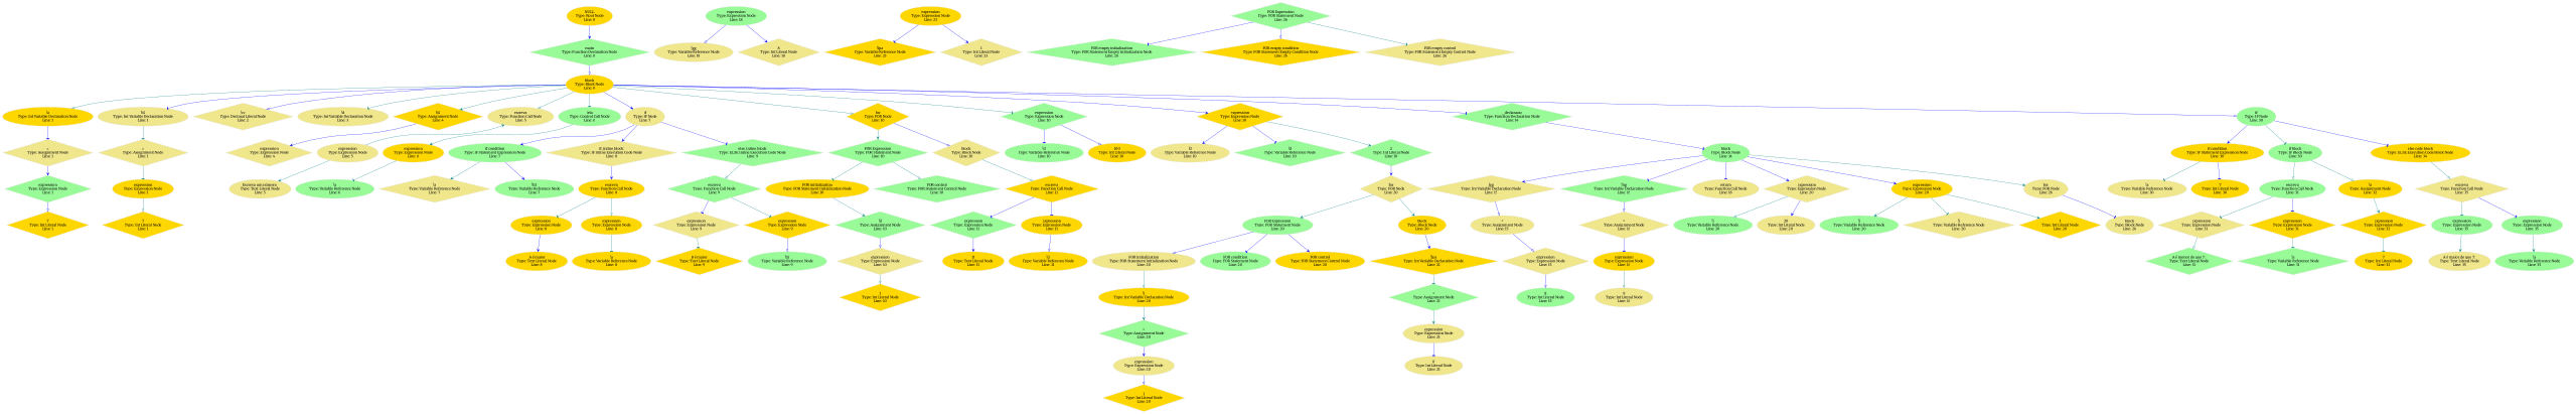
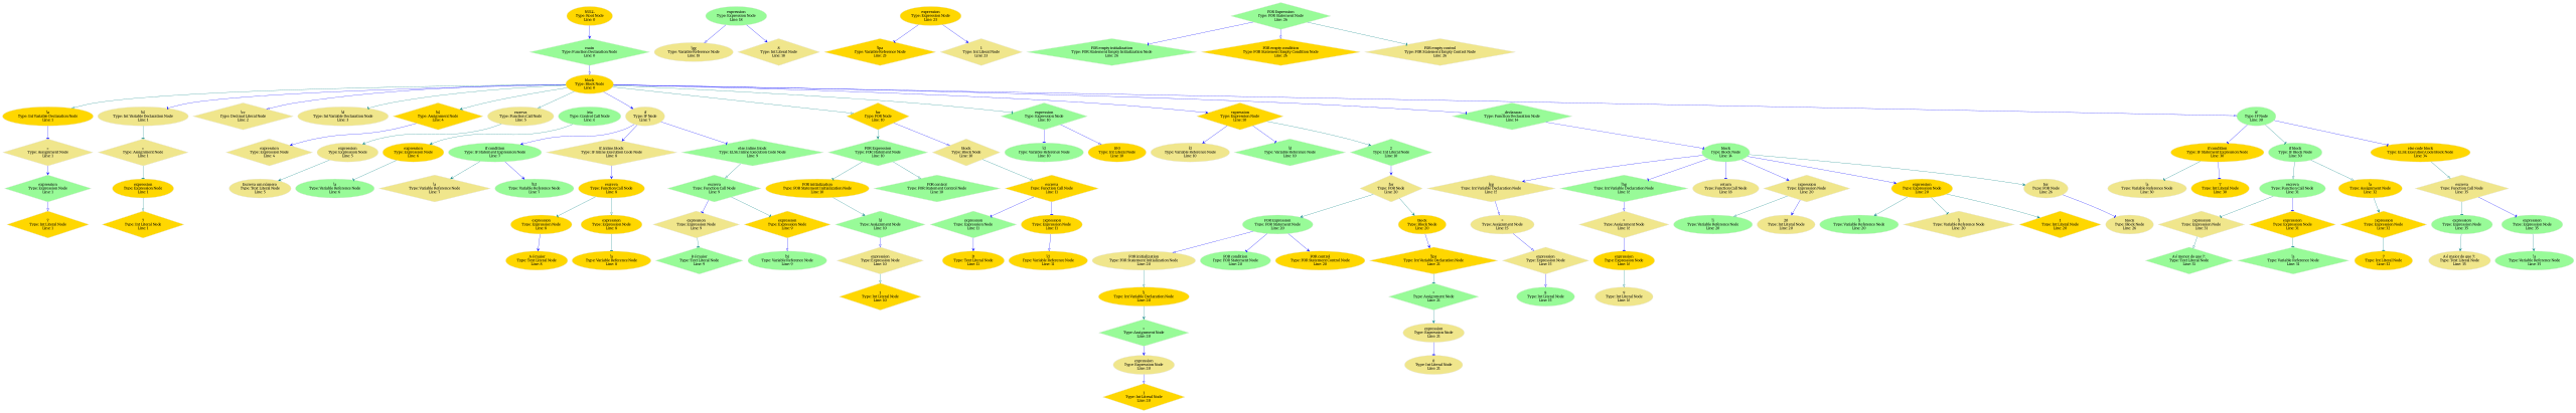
  digraph {
    fontname=Merriweather
    node [color="#E0E0E0" fillcolor=gold fontname=Merriweather shape=ellipse style=filled]
    edge [arrowhead=tee color=blue fontname=Merriweather]
    n1 [label="NULL\nType: Root Node\nLine: 0"]
    n2 [fillcolor=palegreen label="main\nType: Function Declaration Node\nLine: 0" shape=diamond]
    n3 [label="block\nType: Block Node\nLine: 0"]
    n4 [label="!a\nType: Int Variable Declaration Node\nLine: 1"]
    n5 [fillcolor=khaki label="!b2\nType: Int Variable Declaration Node\nLine: 1"]
    n6 [fillcolor=khaki label="!cc\nType: Decimal Literal Node\nLine: 2" shape=diamond]
    n7 [fillcolor=khaki label="!d\nType: Int Variable Declaration Node\nLine: 3"]
    n8 [label="!b2\nType: Assignment Node\nLine: 4" shape=diamond]
    n9 [fillcolor=khaki label="escreva\nType: Function Call Node\nLine: 5"]
    n10 [fillcolor=palegreen label="leia\nType: Control Call Node\nLine: 6"]
    n11 [fillcolor=khaki label="if\nType: IF Node\nLine: 7"]
    n12 [label="for\nType: FOR Node\nLine: 10" shape=diamond]
    n13 [fillcolor=palegreen label="expression\nType: Expression Node\nLine: 10" shape=diamond]
    n14 [label="expression\nType: Expression Node\nLine: 10" shape=diamond]
    n15 [fillcolor=palegreen label="__declaracao\nType: Function Declaration Node\nLine: 14" shape=diamond]
    n16 [fillcolor=palegreen label="if\nType: IF Node\nLine: 30"]
    n17 [fillcolor=khaki label="=\nType: Assignment Node\nLine: 1" shape=diamond]
    n18 [fillcolor=khaki label="=\nType: Assignment Node\nLine: 1" shape=diamond]
    n19 [fillcolor=khaki label="expression\nType: Expression Node\nLine: 4" shape=diamond]
    n20 [fillcolor=khaki label="expression\nType: Expression Node\nLine: 5"]
    n21 [label="expression\nType: Expression Node\nLine: 6"]
    n22 [fillcolor=palegreen label="if condition\nType: IF Statement Expression Node\nLine: 7"]
    n23 [fillcolor=khaki label="if_inline_block\nType: IF Inline Execution Code Node\nLine: 8" shape=diamond]
    n24 [fillcolor=palegreen label="else_inline_block\nType: ELSE Inline Execution Code Node\nLine: 9" shape=diamond]
    n25 [fillcolor=palegreen label="FOR Expression\nType: FOR Statement Node\nLine: 10" shape=diamond]
    n26 [fillcolor=khaki label="block\nType: Block Node\nLine: 10" shape=diamond]
    n27 [fillcolor=palegreen label="!d\nType: Variable Reference Node\nLine: 10"]
    n28 [label="100\nType: Int Literal Node\nLine: 10"]
    n29 [fillcolor=khaki label="!d\nType: Variable Reference Node\nLine: 10"]
    n30 [fillcolor=palegreen label="!d\nType: Variable Reference Node\nLine: 10" shape=diamond]
    n31 [fillcolor=palegreen label="2\nType: Int Literal Node\nLine: 10" shape=diamond]
    n32 [fillcolor=palegreen label="block\nType: Block Node\nLine: 14"]
    n33 [label="if condition\nType: IF Statement Expression Node\nLine: 30"]
    n34 [fillcolor=palegreen label="if block\nType: IF Block Node\nLine: 30"]
    n35 [label="else code block\nType: ELSE Execution Code Block Node\nLine: 34"]
    n36 [fillcolor=palegreen label="expression\nType: Expression Node\nLine: 1" shape=diamond]
    n37 [label="7\nType: Int Literal Node\nLine: 1" shape=diamond]
    n38 [label="expression\nType: Expression Node\nLine: 1"]
    n39 [label="7\nType: Int Literal Node\nLine: 1" shape=diamond]
    n40 [fillcolor=khaki label="Escreva um número \nType: Text Literal Node\nLine: 5"]
    n41 [fillcolor=palegreen label="!a\nType: Variable Reference Node\nLine: 6"]
    n42 [fillcolor=khaki label="!a\nType: Variable Reference Node\nLine: 7" shape=diamond]
    n43 [fillcolor=palegreen label="!b2\nType: Variable Reference Node\nLine: 7"]
    n44 [label="escreva\nType: Function Call Node\nLine: 8"]
    n45 [fillcolor=palegreen label="escreva\nType: Function Call Node\nLine: 9" shape=diamond]
    n46 [label="expression\nType: Expression Node\nLine: 8"]
    n47 [label="expression\nType: Expression Node\nLine: 8"]
    n48 [label=" A é maior\nType: Text Literal Node\nLine: 8"]
    n49 [label="!a\nType: Variable Reference Node\nLine: 8"]
    n50 [fillcolor=khaki label="expression\nType: Expression Node\nLine: 9" shape=diamond]
    n51 [label="expression\nType: Expression Node\nLine: 9" shape=diamond]
-   n52 [label="B é maior\nType: Text Literal Node\nLine: 9" shape=diamond]
+   n52 [fillcolor=palegreen label="B é maior\nType: Text Literal Node\nLine: 9" shape=diamond]
    n53 [fillcolor=palegreen label="!b2\nType: Variable Reference Node\nLine: 9"]
    n54 [label="FOR initialization\nType: FOR Statement Initialization Node\nLine: 10"]
    n55 [fillcolor=palegreen label="FOR control\nType: FOR Statement Control Node\nLine: 10" shape=diamond]
    n56 [label="escreva\nType: Function Call Node\nLine: 11" shape=diamond]
    n57 [fillcolor=palegreen label="!d\nType: Assignment Node\nLine: 10" shape=diamond]
    n58 [fillcolor=khaki label="expression\nType: Expression Node\nLine: 10" shape=diamond]
    n59 [label="1\nType: Int Literal Node\nLine: 10" shape=diamond]
    n60 [fillcolor=palegreen label="expression\nType: Expression Node\nLine: 11" shape=diamond]
    n61 [label="expression\nType: Expression Node\nLine: 11"]
    n62 [label="D\nType: Text Literal Node\nLine: 11"]
    n63 [label="!d\nType: Variable Reference Node\nLine: 11"]
    n64 [fillcolor=khaki label="for\nType: FOR Node\nLine: 20" shape=diamond]
    n65 [fillcolor=khaki label="!gg\nType: Int Variable Declaration Node\nLine: 15" shape=diamond]
    n66 [fillcolor=palegreen label="!hg\nType: Int Variable Declaration Node\nLine: 16" shape=diamond]
    n67 [fillcolor=khaki label="return\nType: Function Call Node\nLine: 18"]
    n68 [fillcolor=khaki label="expression\nType: Expression Node\nLine: 20" shape=diamond]
    n69 [label="expression\nType: Expression Node\nLine: 20"]
    n70 [fillcolor=khaki label="for\nType: FOR Node\nLine: 26"]
    n71 [fillcolor=khaki label="=\nType: Assignment Node\nLine: 15"]
    n72 [fillcolor=khaki label="=\nType: Assignment Node\nLine: 16" shape=diamond]
    n73 [fillcolor=palegreen label="FOR Expression\nType: FOR Statement Node\nLine: 20"]
    n74 [label="block\nType: Block Node\nLine: 20"]
    n75 [fillcolor=palegreen label="!i\nType: Variable Reference Node\nLine: 20"]
    n76 [fillcolor=khaki label="20\nType: Int Literal Node\nLine: 20"]
    n77 [fillcolor=palegreen label="!i\nType: Variable Reference Node\nLine: 20"]
    n78 [fillcolor=khaki label="!i\nType: Variable Reference Node\nLine: 20" shape=diamond]
    n79 [label="1\nType: Int Literal Node\nLine: 20" shape=diamond]
    n80 [fillcolor=khaki label="block\nType: Block Node\nLine: 26"]
    n81 [fillcolor=khaki label="expression\nType: Expression Node\nLine: 15" shape=diamond]
    n82 [fillcolor=palegreen label="8\nType: Int Literal Node\nLine: 15"]
    n83 [label="expression\nType: Expression Node\nLine: 16"]
    n84 [fillcolor=khaki label="9\nType: Int Literal Node\nLine: 16"]
    n85 [fillcolor=palegreen label="expression\nType: Expression Node\nLine: 18"]
    n86 [fillcolor=khaki label="!gg\nType: Variable Reference Node\nLine: 18"]
    n87 [fillcolor=khaki label="8\nType: Int Literal Node\nLine: 18" shape=diamond]
    n88 [fillcolor=khaki label="FOR initialization\nType: FOR Statement Initialization Node\nLine: 20"]
    n89 [fillcolor=palegreen label="FOR condition\nType: FOR Statement Node\nLine: 20"]
    n90 [label="FOR control\nType: FOR Statement Control Node\nLine: 20"]
    n91 [label="!lpa\nType: Int Variable Declaration Node\nLine: 21" shape=diamond]
    n92 [label="!i\nType: Int Variable Declaration Node\nLine: 20"]
    n93 [fillcolor=palegreen label="=\nType: Assignment Node\nLine: 20" shape=diamond]
    n94 [fillcolor=khaki label="expression\nType: Expression Node\nLine: 20"]
    n95 [label="1\nType: Int Literal Node\nLine: 20" shape=diamond]
    n96 [fillcolor=palegreen label="=\nType: Assignment Node\nLine: 21" shape=diamond]
    n97 [fillcolor=khaki label="expression\nType: Expression Node\nLine: 21"]
    n98 [fillcolor=khaki label="0\nType: Int Literal Node\nLine: 21"]
    n99 [label="expression\nType: Expression Node\nLine: 23"]
    n100 [label="!lpa\nType: Variable Reference Node\nLine: 23" shape=diamond]
    n101 [fillcolor=khaki label="1\nType: Int Literal Node\nLine: 23" shape=diamond]
    n102 [fillcolor=palegreen label="FOR Expression\nType: FOR Statement Node\nLine: 26" shape=diamond]
    n103 [fillcolor=palegreen label="FOR empty initialization\nType: FOR Statement Empty Initialization Node\nLine: 26" shape=diamond]
    n104 [label="FOR empty condition\nType: FOR Statement Empty Condition Node\nLine: 26" shape=diamond]
    n105 [fillcolor=khaki label="FOR empty control\nType: FOR Statement Empty Control Node\nLine: 26" shape=diamond]
    n106 [fillcolor=khaki label="!a\nType: Variable Reference Node\nLine: 30"]
    n107 [label="7\nType: Int Literal Node\nLine: 30"]
    n108 [fillcolor=palegreen label="escreva\nType: Function Call Node\nLine: 31"]
    n109 [label="!a\nType: Assignment Node\nLine: 32"]
    n110 [fillcolor=khaki label="escreva\nType: Function Call Node\nLine: 35" shape=diamond]
    n111 [fillcolor=khaki label="expression\nType: Expression Node\nLine: 31" shape=diamond]
    n112 [label="expression\nType: Expression Node\nLine: 31" shape=diamond]
    n113 [label="expression\nType: Expression Node\nLine: 32" shape=diamond]
    n114 [fillcolor=palegreen label="A é menor do que 7: \nType: Text Literal Node\nLine: 31" shape=diamond]
    n115 [fillcolor=palegreen label="!a\nType: Variable Reference Node\nLine: 31" shape=diamond]
    n116 [label="7\nType: Int Literal Node\nLine: 32"]
    n117 [fillcolor=palegreen label="expression\nType: Expression Node\nLine: 35"]
    n118 [fillcolor=palegreen label="expression\nType: Expression Node\nLine: 35"]
    n119 [fillcolor=khaki label="A é maior do que 7: \nType: Text Literal Node\nLine: 35"]
    n120 [fillcolor=palegreen label="!a\nType: Variable Reference Node\nLine: 35"]
    n1 -> n2 [arrowhead=vee]
    n2 -> n3 [arrowhead=onormal]
    n3 -> n4 [arrowhead=onormal color=teal]
    n3 -> n5
    n3 -> n6 [arrowhead=onormal]
    n3 -> n7 [color=teal]
    n3 -> n8 [arrowhead=vee color=teal]
    n3 -> n9 [arrowhead=onormal color=teal]
-   n3 -> n10 [color=teal]
    n3 -> n11 [arrowhead=vee]
    n3 -> n12 [arrowhead=onormal color=teal]
    n3 -> n13 [color=teal]
    n3 -> n14 [arrowhead=vee]
    n3 -> n15
    n3 -> n16 [arrowhead=onormal]
    n4 -> n17
    n5 -> n18 [color=teal]
    n8 -> n19 [arrowhead=vee]
-   n20 -> n9 [arrowhead=vee color=teal]
+   n9 -> n20 [arrowhead=vee color=teal]
    n10 -> n21 [arrowhead=vee color=teal]
    n11 -> n22 [arrowhead=vee]
    n11 -> n23 [arrowhead=vee]
    n11 -> n24
    n12 -> n25 [arrowhead=vee color=teal]
    n12 -> n26 [arrowhead=onormal]
    n13 -> n27
    n13 -> n28 [arrowhead=onormal]
    n14 -> n29 [arrowhead=vee]
    n14 -> n30
    n14 -> n31 [arrowhead=vee color=teal]
    n15 -> n32
-   n16 -> n33 [arrowhead=vee]
+   n16 -> n33
    n16 -> n34 [color=teal]
    n16 -> n35
    n17 -> n36 [arrowhead=vee]
    n18 -> n38 [color=teal]
    n20 -> n40 [arrowhead=vee color=teal]
    n21 -> n41 [color=teal]
    n22 -> n42 [arrowhead=vee color=teal]
    n22 -> n43 [arrowhead=vee]
    n23 -> n44 [arrowhead=vee]
    n24 -> n45 [arrowhead=onormal color=teal]
    n25 -> n54 [color=teal]
    n25 -> n55 [arrowhead=onormal color=teal]
    n26 -> n56 [arrowhead=onormal color=teal]
    n31 -> n64 [arrowhead=vee]
    n32 -> n65 [arrowhead=vee]
    n32 -> n66
    n32 -> n67
    n32 -> n68 [arrowhead=vee]
    n32 -> n69 [arrowhead=vee]
    n32 -> n70 [arrowhead=vee color=teal]
    n33 -> n106 [color=teal]
    n33 -> n107
    n34 -> n108 [arrowhead=onormal color=teal]
    n34 -> n109 [arrowhead=onormal color=teal]
    n35 -> n110 [arrowhead=onormal color=teal]
    n36 -> n37 [arrowhead=onormal]
    n38 -> n39 [arrowhead=onormal color=teal]
    n44 -> n46 [color=teal]
    n44 -> n47 [arrowhead=onormal color=teal]
    n45 -> n50
    n45 -> n51 [color=teal]
    n46 -> n48 [arrowhead=vee]
    n47 -> n49 [color=teal]
    n50 -> n52 [color=teal]
    n51 -> n53 [arrowhead=onormal]
    n54 -> n57 [arrowhead=vee color=teal]
    n56 -> n60
    n56 -> n61
    n57 -> n58 [arrowhead=onormal]
    n58 -> n59 [arrowhead=onormal color=teal]
    n60 -> n62 [arrowhead=vee]
    n61 -> n63 [arrowhead=onormal]
    n64 -> n73 [arrowhead=vee color=teal]
    n64 -> n74 [arrowhead=vee color=teal]
    n65 -> n71 [arrowhead=onormal]
    n66 -> n72 [arrowhead=onormal]
    n68 -> n75 [arrowhead=onormal color=teal]
    n68 -> n76 [arrowhead=vee]
    n69 -> n77 [arrowhead=vee color=teal]
    n69 -> n78 [color=teal]
    n69 -> n79 [arrowhead=vee color=teal]
    n70 -> n80
    n71 -> n81 [arrowhead=onormal]
    n72 -> n83
    n73 -> n88 [arrowhead=onormal]
    n73 -> n89
    n73 -> n90 [arrowhead=vee]
    n74 -> n91 [arrowhead=vee]
    n81 -> n82 [arrowhead=onormal]
    n83 -> n84 [arrowhead=onormal color=teal]
    n85 -> n86 [arrowhead=onormal]
    n85 -> n87 [arrowhead=vee]
    n88 -> n92 [arrowhead=onormal color=teal]
    n91 -> n96 [color=teal]
    n92 -> n93 [arrowhead=vee color=teal]
    n93 -> n94 [arrowhead=vee]
    n94 -> n95 [arrowhead=onormal]
    n96 -> n97 [arrowhead=vee color=teal]
    n97 -> n98
    n99 -> n100
    n99 -> n101 [arrowhead=vee]
    n102 -> n103
    n102 -> n104 [arrowhead=onormal]
    n102 -> n105 [color=teal]
    n108 -> n111 [color=teal]
    n108 -> n112
    n109 -> n113 [arrowhead=vee color=teal]
    n110 -> n117 [color=teal]
    n110 -> n118
    n111 -> n114 [arrowhead=onormal color=teal]
    n112 -> n115 [color=teal]
    n113 -> n116 [color=teal]
    n117 -> n119 [arrowhead=vee color=teal]
    n118 -> n120 [arrowhead=vee color=teal]
  }
